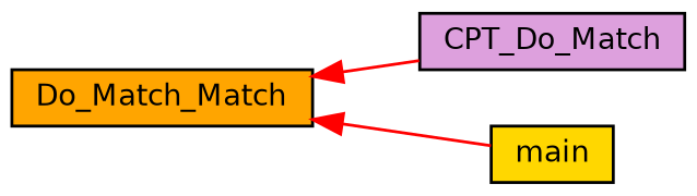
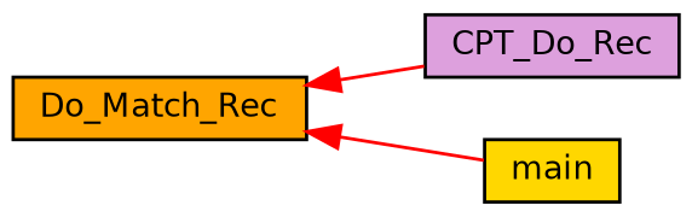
  digraph {
    rankdir=LR
    node [color=black fontname=Helvetica fontsize=10 shape=record style=filled]
    edge [color=red dir=back fontname=Helvetica fontsize=10 labelfontname=Helvetica labelfontsize=10 style=solid]
-   n1 [fillcolor=orange fontcolor=black height=0.2 label=Do_Match_Match width=0.4]
-   n2 [fillcolor=plum height=0.2 label=CPT_Do_Match width=0.4]
+   n1 [fillcolor=orange fontcolor=black height=0.2 label=Do_Match_Rec width=0.4]
+   n2 [fillcolor=plum height=0.2 label=CPT_Do_Rec width=0.4]
    n3 [fillcolor=gold height=0.2 label=main width=0.4]
    n1 -> n2
    n1 -> n3
  }
